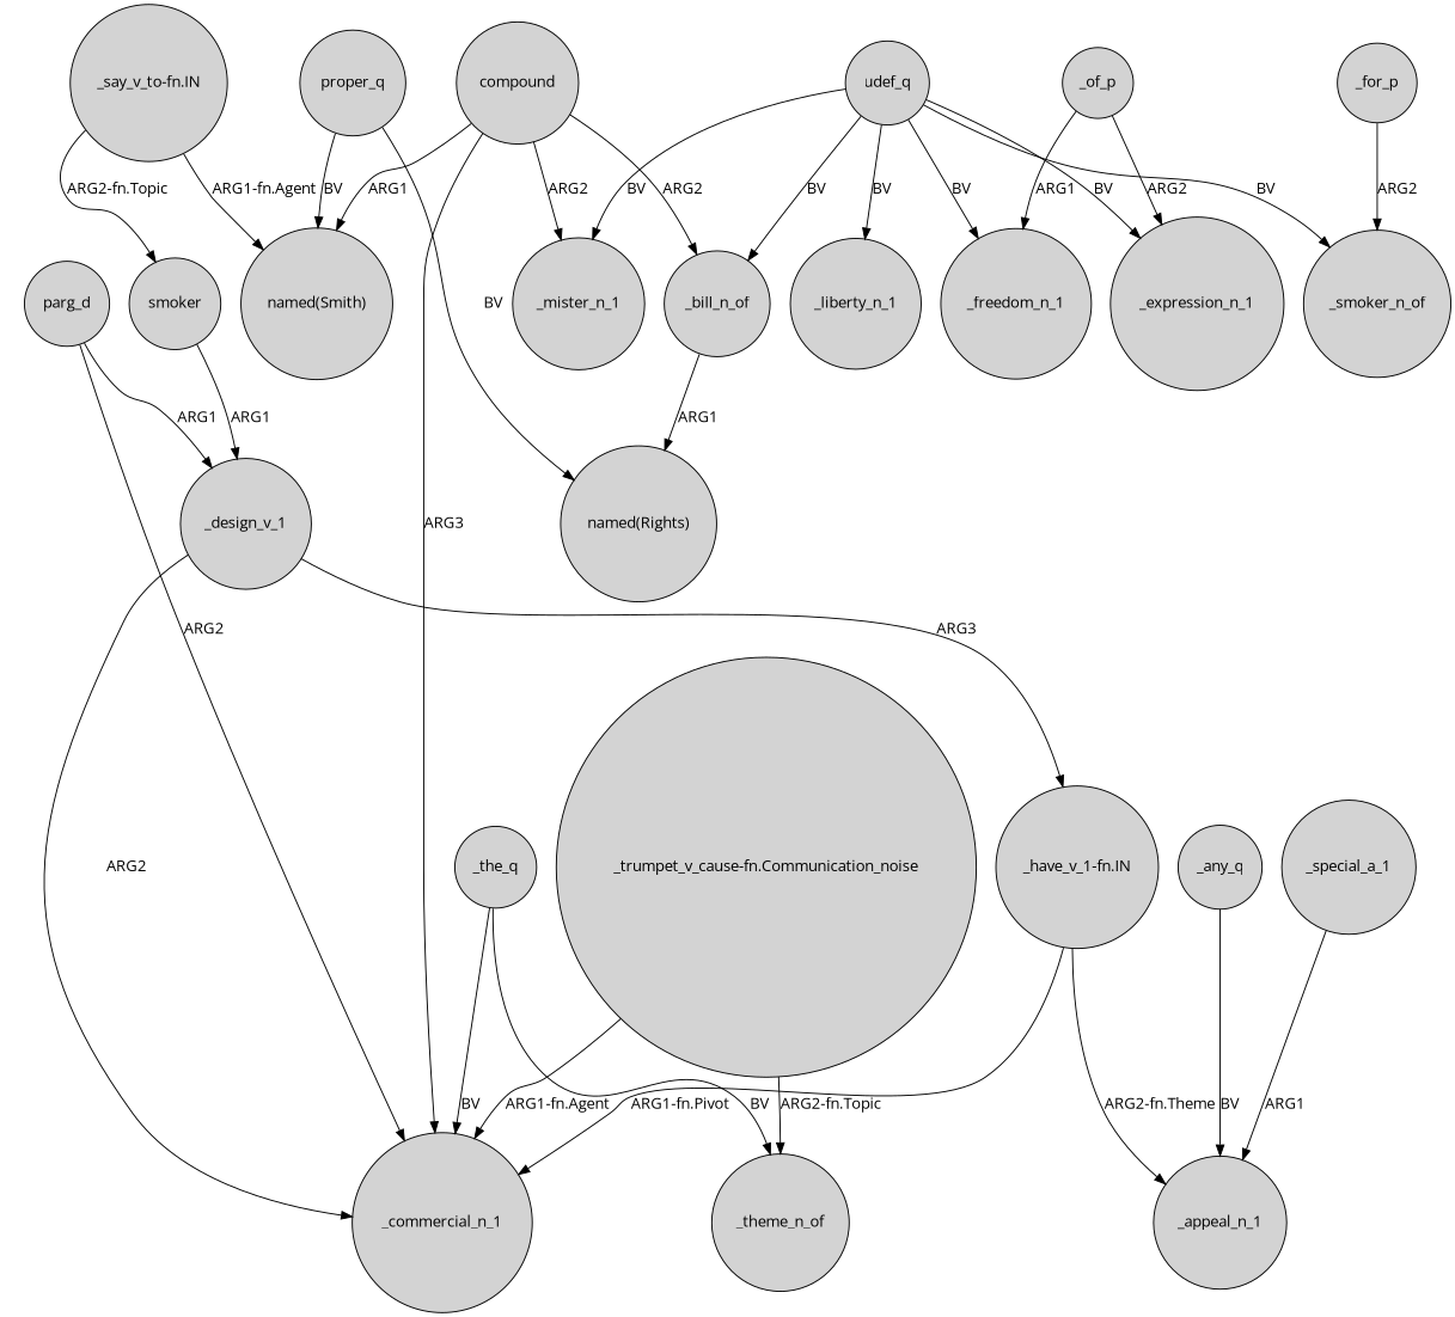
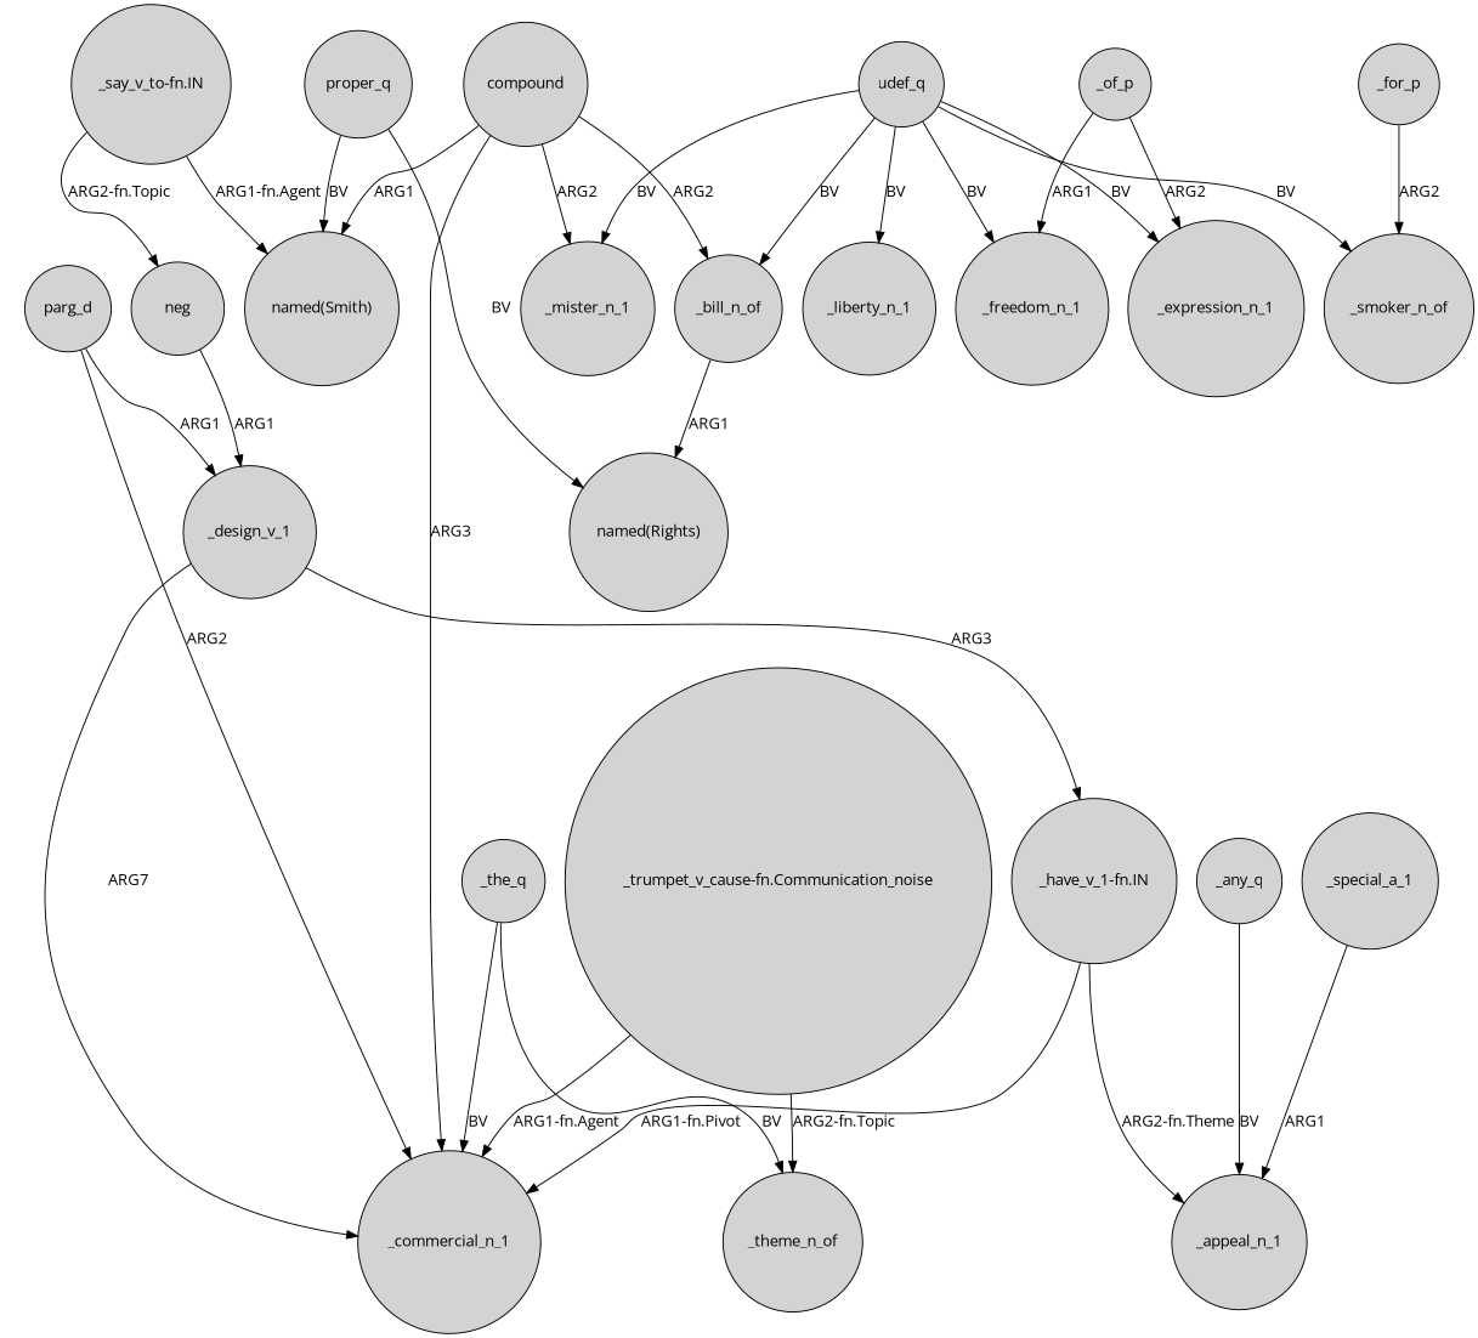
  digraph {
    fontname="Open Sans"
    node [fontname="Open Sans" shape=circle style=filled]
    edge [fontname="Open Sans"]
    "_have_v_1-fn.IN"
    _commercial_n_1
    _appeal_n_1
    _the_q
    _theme_n_of
    _for_p
    _smoker_n_of
    udef_q
    _mister_n_1
    _bill_n_of
    _liberty_n_1
    _expression_n_1
    _freedom_n_1
    "named(Rights)"
    compound
    "named(Smith)"
    "_say_v_to-fn.IN"
-   neg [label=smoker]
+   neg
    _design_v_1
    _special_a_1
    "_trumpet_v_cause-fn.Communication_noise"
    proper_q
    _of_p
    parg_d
    _any_q
    "_have_v_1-fn.IN" -> _commercial_n_1 [label="ARG1-fn.Pivot"]
    "_have_v_1-fn.IN" -> _appeal_n_1 [label="ARG2-fn.Theme"]
    _the_q -> _commercial_n_1 [label=BV]
    _the_q -> _theme_n_of [label=BV]
    _for_p -> _smoker_n_of [label=ARG2]
    udef_q -> _smoker_n_of [label=BV]
    udef_q -> _mister_n_1 [label=BV]
    udef_q -> _bill_n_of [label=BV]
    udef_q -> _liberty_n_1 [label=BV]
    udef_q -> _expression_n_1 [label=BV]
    udef_q -> _freedom_n_1 [label=BV]
    _bill_n_of -> "named(Rights)" [label=ARG1]
    compound -> _commercial_n_1 [label=ARG3]
    compound -> _mister_n_1 [label=ARG2]
    compound -> _bill_n_of [label=ARG2]
    compound -> "named(Smith)" [label=ARG1]
    "_say_v_to-fn.IN" -> "named(Smith)" [label="ARG1-fn.Agent"]
    "_say_v_to-fn.IN" -> neg [label="ARG2-fn.Topic"]
    neg -> _design_v_1 [label=ARG1]
    _design_v_1 -> "_have_v_1-fn.IN" [label=ARG3]
-   _design_v_1 -> _commercial_n_1 [label=ARG2]
+   _design_v_1 -> _commercial_n_1 [label=ARG7]
    _special_a_1 -> _appeal_n_1 [label=ARG1]
    "_trumpet_v_cause-fn.Communication_noise" -> _commercial_n_1 [label="ARG1-fn.Agent"]
    "_trumpet_v_cause-fn.Communication_noise" -> _theme_n_of [label="ARG2-fn.Topic"]
    proper_q -> "named(Rights)" [label=BV]
    proper_q -> "named(Smith)" [label=BV]
    _of_p -> _expression_n_1 [label=ARG2]
    _of_p -> _freedom_n_1 [label=ARG1]
    parg_d -> _commercial_n_1 [label=ARG2]
    parg_d -> _design_v_1 [label=ARG1]
    _any_q -> _appeal_n_1 [label=BV]
  }
